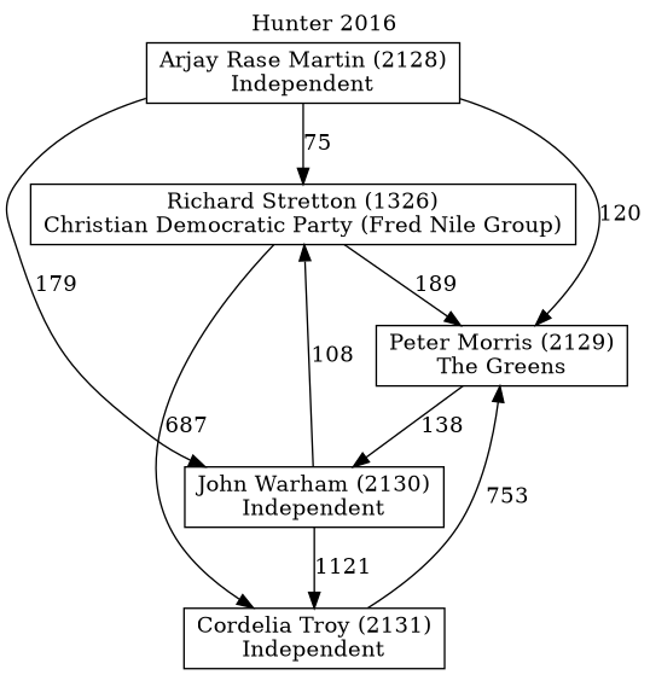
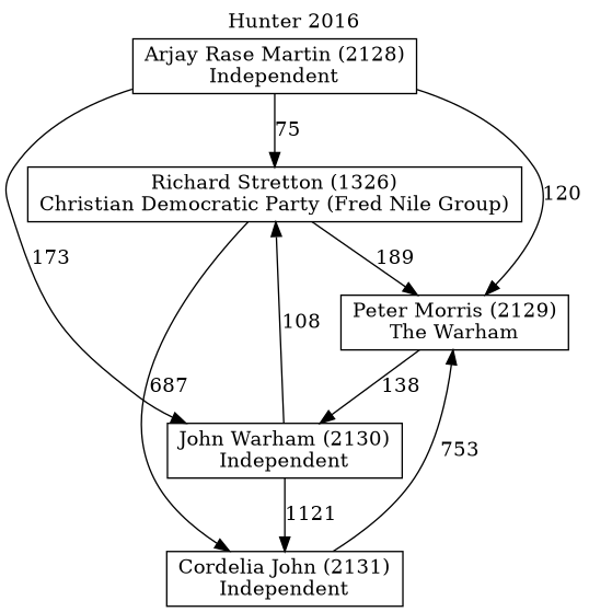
  digraph {
    fontname="DejaVu Serif"
    label="Hunter 2016"
    labelloc=t
    mclimit=10
    node [fontname="DejaVu Serif" shape=box]
    edge [fontname="DejaVu Serif"]
    n1 [label="Richard Stretton (1326)\nChristian Democratic Party (Fred Nile Group)"]
-   n2 [label="Peter Morris (2129)\nThe Greens"]
-   n3 [label="Cordelia Troy (2131)\nIndependent"]
+   n2 [label="Peter Morris (2129)\nThe Warham"]
+   n3 [label="Cordelia John (2131)\nIndependent"]
    n4 [label="John Warham (2130)\nIndependent"]
    n5 [label="Arjay Rase Martin (2128)\nIndependent"]
    n1 -> n2 [label=189]
    n1 -> n3 [label=687]
    n2 -> n4 [label=138]
    n3 -> n2 [label=753]
    n4 -> n1 [label=108]
    n4 -> n3 [label=1121]
    n5 -> n1 [label=75]
    n5 -> n2 [label=120]
-   n5 -> n4 [label=179]
+   n5 -> n4 [label=173]
  }
